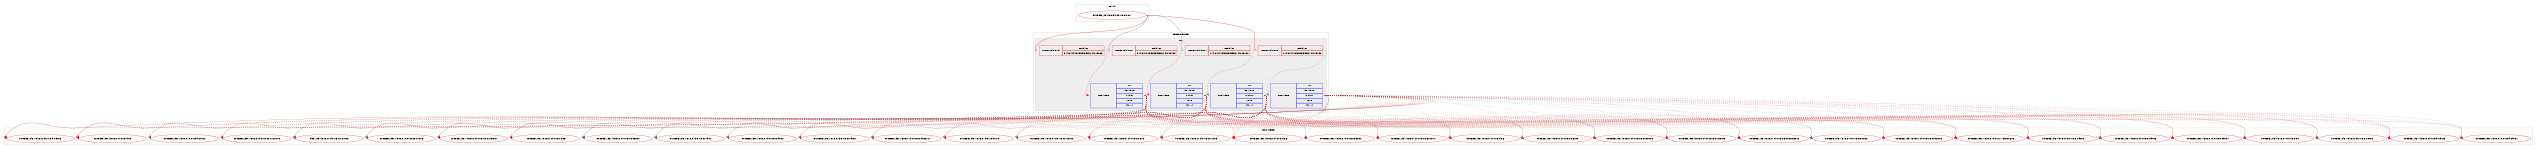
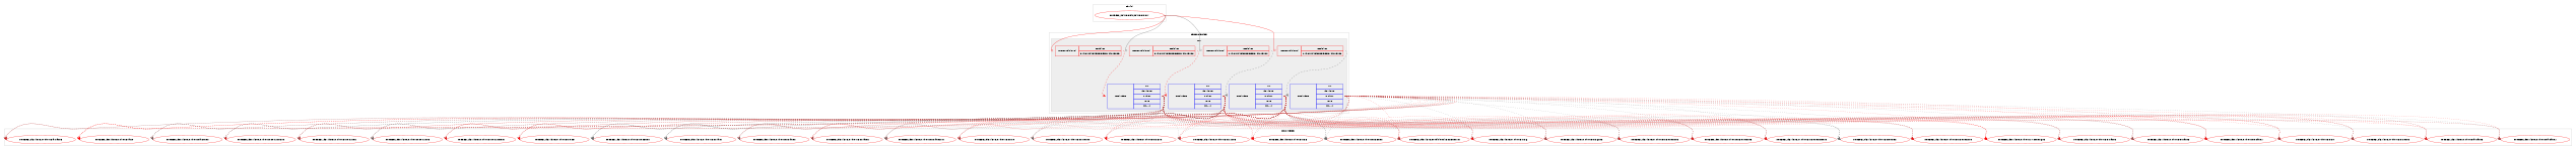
  digraph {
    compound=true
    concentrate=true
    fontname=Helvetica
    fontsize=10
    newrank=true
    rankdir=TB
    ranksep=1.5
    node [color=red fontname=Helvetica fontsize=10]
    edge [arrowhead=vee color=red headport=w style=dotted tailport=e weight=100]
    n1 [label="portage://sqlmap-db/sqlmap-1.8.7" width=4]
    n2 [color=blue label=<<TABLE BORDER="0" CELLBORDER="1" CELLSPACING="0" CELLPADDING="4" WIDTH="220"><TR><TD ROWSPAN="6" CELLPADDING="30">pack_dep</TD></TR><TR><TD WIDTH="110">run</TD></TR><TR><TD>dev-lang</TD></TR><TR><TD>python</TD></TR><TR><TD>none</TD></TR><TR><TD>[[],,,,]</TD></TR></TABLE>> shape=none]
    n3 [label=<<TABLE BORDER="0" CELLBORDER="1" CELLSPACING="0" CELLPADDING="4"><TR><TD ROWSPAN="3" CELLPADDING="10">use_conditional</TD></TR><TR><TD>positive</TD></TR><TR><TD>python_single_target_python3_10</TD></TR></TABLE>> shape=none]
    n4 [color=blue label=<<TABLE BORDER="0" CELLBORDER="1" CELLSPACING="0" CELLPADDING="4" WIDTH="220"><TR><TD ROWSPAN="6" CELLPADDING="30">pack_dep</TD></TR><TR><TD WIDTH="110">run</TD></TR><TR><TD>dev-lang</TD></TR><TR><TD>python</TD></TR><TR><TD>none</TD></TR><TR><TD>[[],,,,]</TD></TR></TABLE>> shape=none]
    n5 [label=<<TABLE BORDER="0" CELLBORDER="1" CELLSPACING="0" CELLPADDING="4"><TR><TD ROWSPAN="3" CELLPADDING="10">use_conditional</TD></TR><TR><TD>positive</TD></TR><TR><TD>python_single_target_python3_11</TD></TR></TABLE>> shape=none]
    n6 [color=blue label=<<TABLE BORDER="0" CELLBORDER="1" CELLSPACING="0" CELLPADDING="4" WIDTH="220"><TR><TD ROWSPAN="6" CELLPADDING="30">pack_dep</TD></TR><TR><TD WIDTH="110">run</TD></TR><TR><TD>dev-lang</TD></TR><TR><TD>python</TD></TR><TR><TD>none</TD></TR><TR><TD>[[],,,,]</TD></TR></TABLE>> shape=none]
    n7 [label=<<TABLE BORDER="0" CELLBORDER="1" CELLSPACING="0" CELLPADDING="4"><TR><TD ROWSPAN="3" CELLPADDING="10">use_conditional</TD></TR><TR><TD>positive</TD></TR><TR><TD>python_single_target_python3_12</TD></TR></TABLE>> shape=none]
    n8 [color=blue label=<<TABLE BORDER="0" CELLBORDER="1" CELLSPACING="0" CELLPADDING="4" WIDTH="220"><TR><TD ROWSPAN="6" CELLPADDING="30">pack_dep</TD></TR><TR><TD WIDTH="110">run</TD></TR><TR><TD>dev-lang</TD></TR><TR><TD>python</TD></TR><TR><TD>none</TD></TR><TR><TD>[[],,,,]</TD></TR></TABLE>> shape=none]
    n9 [label=<<TABLE BORDER="0" CELLBORDER="1" CELLSPACING="0" CELLPADDING="4"><TR><TD ROWSPAN="3" CELLPADDING="10">use_conditional</TD></TR><TR><TD>positive</TD></TR><TR><TD>python_single_target_python3_13</TD></TR></TABLE>> shape=none]
    n10 [label="portage://dev-lang/python-3.13.0_rc2_p1" width=4]
    n11 [label="portage://dev-lang/python-3.13.0_rc2" width=4]
    n12 [label="portage://dev-lang/python-3.13.0_rc1_p3-r1" width=4]
    n13 [label="portage://dev-lang/python-3.13.0_rc1_p3" width=4]
    n14 [label="portage://dev-lang/python-3.13.0_rc1_p2" width=4]
    n15 [label="portage://dev-lang/python-3.12.6_p2" width=4]
    n16 [label="portage://dev-lang/python-3.12.6" width=4]
-   n17 [label="portage://dev-lang/python-3.12.5_p1-r1" width=4]
+   n17 [label="portage://dev-lang/conditional-3.12.5_p1-r1" width=4]
    n18 [label="portage://dev-lang/python-3.12.5_p1" width=4]
    n19 [label="portage://dev-lang/python-3.12.5" width=4]
    n20 [label="portage://dev-lang/python-3.12.4_p3" width=4]
    n21 [label="portage://dev-lang/python-3.12.3-r1" width=4]
    n22 [label="portage://dev-lang/python-3.11.10_p1" width=4]
    n23 [label="portage://dev-lang/python-3.11.10" width=4]
    n24 [label="portage://dev-lang/python-3.11.9_p2-r1" width=4]
    n25 [label="portage://dev-lang/python-3.11.9_p2" width=4]
    n26 [label="portage://dev-lang/python-3.11.9_p1" width=4]
    n27 [label="portage://dev-lang/python-3.11.9-r1" width=4]
    n28 [label="portage://dev-lang/python-3.10.15_p1" width=4]
    n29 [label="portage://dev-lang/python-3.10.15" width=4]
    n30 [label="portage://dev-lang/python-3.10.14_p3-r1" width=4]
    n31 [label="portage://dev-lang/python-3.10.14_p3" width=4]
-   n32 [label="dep://dev-lang/python-3.10.14_p2" width=4]
+   n32 [label="portage://dev-lang/python-3.10.14_p2" width=4]
    n33 [label="portage://dev-lang/python-3.10.14_p2-r1" width=4]
    n34 [label="portage://dev-lang/python-3.9.20_p1" width=4]
    n35 [label="portage://dev-lang/python-3.9.20" width=4]
    n36 [label="portage://dev-lang/python-3.9.19_p5" width=4]
    n37 [label="portage://dev-lang/python-3.9.19_p4" width=4]
    n38 [label="portage://dev-lang/python-3.9.19_p3" width=4]
    n39 [label="portage://dev-lang/python-3.8.20_p2" width=4]
    n40 [label="portage://dev-lang/python-3.8.20" width=4]
    n41 [label="portage://dev-lang/python-3.8.19_p4" width=4]
    n42 [label="portage://dev-lang/python-3.8.19_p3" width=4]
    n43 [label="portage://dev-lang/python-3.8.19_p2" width=4]
    n44 [label="portage://dev-lang/python-2.7.18_p16-r2" width=4]
    subgraph cluster_1 {
      color=gray
      label=<<i>ebuild</i>>
      n1
    }
    subgraph cluster_2 {
      color=gray
      label=<<i>dependencies</i>>
      subgraph cluster_3 {
        color=gray
        fillcolor="#eeeeee"
        label=<<i>compile</i>>
        style=filled
      }
      subgraph cluster_4 {
        color=gray
        fillcolor="#eeeeee"
        label=<<i>compile and run</i>>
        style=filled
      }
      subgraph cluster_5 {
        color=gray
        fillcolor="#eeeeee"
        label=<<i>run</i>>
        style=filled
        subgraph sub_6 {
          color=gray
          fillcolor="#eeeeee"
          label=<<i>run</i>>
          style=filled
          n3
          subgraph sub_7 {
            color=gray
            fillcolor="#eeeeee"
            label=<<i>run</i>>
            style=filled
            n2
          }
        }
        subgraph sub_8 {
          color=gray
          fillcolor="#eeeeee"
          label=<<i>run</i>>
          style=filled
          n5
          subgraph sub_9 {
            color=gray
            fillcolor="#eeeeee"
            label=<<i>run</i>>
            style=filled
            n4
          }
        }
        subgraph sub_10 {
          color=gray
          fillcolor="#eeeeee"
          label=<<i>run</i>>
          style=filled
          n7
          subgraph sub_11 {
            color=gray
            fillcolor="#eeeeee"
            label=<<i>run</i>>
            style=filled
            n6
          }
        }
        subgraph sub_12 {
          color=gray
          fillcolor="#eeeeee"
          label=<<i>run</i>>
          style=filled
          n9
          subgraph sub_13 {
            color=gray
            fillcolor="#eeeeee"
            label=<<i>run</i>>
            style=filled
            n8
          }
        }
      }
    }
    subgraph cluster_14 {
      color=gray
      label=<<i>candidates</i>>
      rank=same
      subgraph sub_15 {
        color=black
        label=<<i>candidates</i>>
        nodesep=1
        rank=same
        n10
        n11
        n12
        n13
        n14
        n15
        n16
        n17
        n18
        n19
        n20
        n21
        n22
        n23
        n24
        n25
        n26
        n27
        n28
        n29
        n30
        n31
        n32
        n33
        n34
        n35
        n36
        n37
        n38
        n39
        n40
        n41
        n42
        n43
        n44
      }
      subgraph sub_16 {
        color=black
        label=<<i>candidates</i>>
        nodesep=1
        rank=same
        n10
        n11
        n12
        n13
        n14
        n15
        n16
        n17
        n18
        n19
        n20
        n21
        n22
        n23
        n24
        n25
        n26
        n27
        n28
        n29
        n30
        n31
        n32
        n33
        n34
        n35
        n36
        n37
        n38
        n39
        n40
        n41
        n42
        n43
        n44
      }
      subgraph sub_17 {
        color=black
        label=<<i>candidates</i>>
        nodesep=1
        rank=same
        n10
        n11
        n12
        n13
        n14
        n15
        n16
        n17
        n18
        n19
        n20
        n21
        n22
        n23
        n24
        n25
        n26
        n27
        n28
        n29
        n30
        n31
        n32
        n33
        n34
        n35
        n36
        n37
        n38
        n39
        n40
        n41
        n42
        n43
        n44
      }
      subgraph sub_18 {
        color=black
        label=<<i>candidates</i>>
        nodesep=1
        rank=same
        n10
        n11
        n12
        n13
        n14
        n15
        n16
        n17
        n18
        n19
        n20
        n21
        n22
        n23
        n24
        n25
        n26
        n27
        n28
        n29
        n30
        n31
        n32
        n33
        n34
        n35
        n36
        n37
        n38
        n39
        n40
        n41
        n42
        n43
        n44
      }
    }
    n1 -> n3 [arrowhead=odot style=solid weight=20]
    n1 -> n5 [arrowhead=odot color=gray40 style=solid weight=20]
    n1 -> n7 [arrowhead=odot color=gray40 style=solid weight=20]
    n1 -> n9 [arrowhead=odot style=solid weight=20]
    n2 -> n10 [color=gray40]
    n2 -> n11 [color=gray40]
    n2 -> n12 [color=gray40]
    n2 -> n13 [color=gray40]
    n2 -> n14 [color=gray40]
    n2 -> n15 [color=gray40]
    n2 -> n16 [color=gray40]
    n2 -> n17
    n2 -> n18 [color=gray40]
    n2 -> n19 [color=gray40]
    n2 -> n20 [color=gray40]
    n2 -> n21
    n2 -> n22
    n2 -> n23
    n2 -> n24 [color=gray40]
    n2 -> n25
    n2 -> n26
    n2 -> n27 [color=gray40]
    n2 -> n28 [color=gray40]
    n2 -> n29
    n2 -> n30
    n2 -> n31
    n2 -> n32 [color=gray40]
    n2 -> n33 [color=gray40]
    n2 -> n34 [color=gray40]
    n2 -> n35
    n2 -> n36
    n2 -> n37 [color=gray40]
    n2 -> n38
    n2 -> n39 [color=gray40]
    n2 -> n40
    n2 -> n41
    n2 -> n42
    n2 -> n43 [color=gray40]
    n2 -> n44
    n3 -> n2 [color=gray40 style=dashed weight=20]
    n4 -> n10 [color=gray40]
    n4 -> n11 [color=gray40]
    n4 -> n12 [color=gray40]
    n4 -> n13
    n4 -> n14 [color=gray40]
    n4 -> n15
    n4 -> n16 [color=gray40]
    n4 -> n17
    n4 -> n18 [color=gray40]
    n4 -> n19
    n4 -> n20
    n4 -> n21 [color=gray40]
    n4 -> n22 [color=gray40]
    n4 -> n23
    n4 -> n24
    n4 -> n25
    n4 -> n26
    n4 -> n27 [color=gray40]
    n4 -> n28 [color=gray40]
    n4 -> n29 [color=gray40]
    n4 -> n30
    n4 -> n31 [color=gray40]
    n4 -> n32
    n4 -> n33 [color=gray40]
    n4 -> n34
    n4 -> n35
    n4 -> n36 [color=gray40]
    n4 -> n37
    n4 -> n38
    n4 -> n39
    n4 -> n40
    n4 -> n41 [color=gray40]
    n4 -> n42 [color=gray40]
    n4 -> n43
    n4 -> n44
    n5 -> n4 [color=gray40 style=dashed weight=20]
    n6 -> n10
    n6 -> n11 [color=gray40]
    n6 -> n12
    n6 -> n13 [color=gray40]
    n6 -> n14 [color=gray40]
    n6 -> n15
    n6 -> n16
    n6 -> n17
    n6 -> n18 [color=gray40]
    n6 -> n19
    n6 -> n20
    n6 -> n21
    n6 -> n22 [color=gray40]
    n6 -> n23
    n6 -> n24 [color=gray40]
    n6 -> n25
    n6 -> n26 [color=gray40]
    n6 -> n27 [color=gray40]
    n6 -> n28 [color=gray40]
    n6 -> n29
    n6 -> n30 [color=gray40]
    n6 -> n31 [color=gray40]
    n6 -> n32
    n6 -> n33 [color=gray40]
    n6 -> n34 [color=gray40]
    n6 -> n35
    n6 -> n36 [color=gray40]
    n6 -> n37
    n6 -> n38 [color=gray40]
    n6 -> n39
    n6 -> n40
    n6 -> n41
    n6 -> n42
    n6 -> n43 [color=gray40]
    n6 -> n44
    n7 -> n6 [style=dashed weight=20]
    n8 -> n10
    n8 -> n11 [color=gray40]
    n8 -> n12
    n8 -> n13
    n8 -> n14
    n8 -> n15 [color=gray40]
    n8 -> n16
    n8 -> n17 [color=gray40]
    n8 -> n18 [color=gray40]
    n8 -> n19
    n8 -> n20 [color=gray40]
    n8 -> n21
    n8 -> n22 [color=gray40]
    n8 -> n23 [color=gray40]
    n8 -> n24 [color=gray40]
    n8 -> n25 [color=gray40]
    n8 -> n26 [color=gray40]
    n8 -> n27 [color=gray40]
    n8 -> n28 [color=gray40]
    n8 -> n29
    n8 -> n30
    n8 -> n31 [color=gray40]
    n8 -> n32 [color=gray40]
    n8 -> n33
    n8 -> n34 [color=gray40]
    n8 -> n35
    n8 -> n36
    n8 -> n37 [color=gray40]
    n8 -> n38
    n8 -> n39 [color=gray40]
    n8 -> n40 [color=gray40]
    n8 -> n41
    n8 -> n42 [color=gray40]
    n8 -> n43
    n8 -> n44
    n9 -> n8 [style=dashed weight=20]
  }
